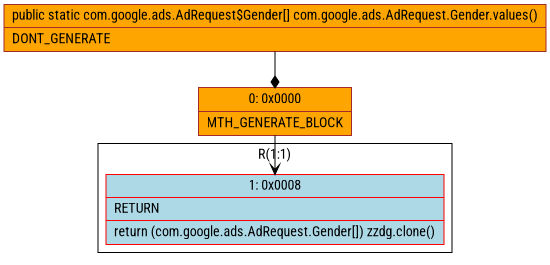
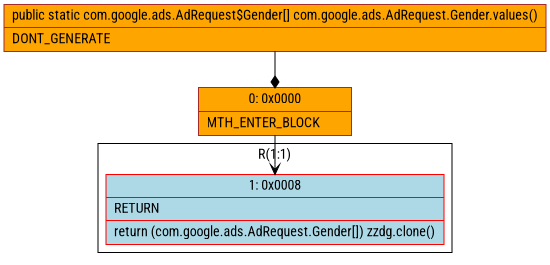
  digraph {
    fontname="Roboto Condensed"
    node [color=brown shape=record style=filled fillcolor=orange fontname="Roboto Condensed"]
    edge [style=solid fontname="Roboto Condensed"]
    n1 [color=red label="{1\:\ 0x0008|RETURN\l|return (com.google.ads.AdRequest.Gender[]) zzdg.clone()\l}" fillcolor=lightblue]
-   n2 [label="{0\:\ 0x0000|MTH_GENERATE_BLOCK\l}"]
+   n2 [label="{0\:\ 0x0000|MTH_ENTER_BLOCK\l}"]
    n3 [label="{public static com.google.ads.AdRequest$Gender[] com.google.ads.AdRequest.Gender.values()  | DONT_GENERATE\l}"]
    subgraph cluster_1 {
      label="R(1:1)"
      n1
    }
    n2 -> n1 [arrowhead=vee]
    n3 -> n2 [arrowhead=diamond]
  }
